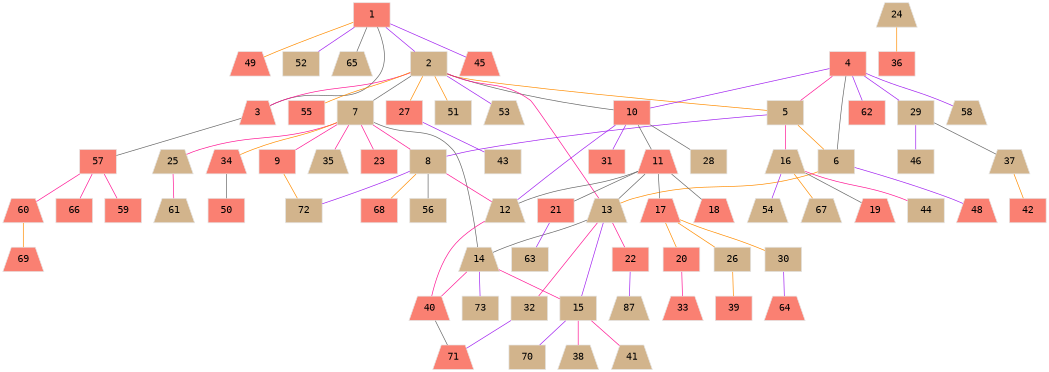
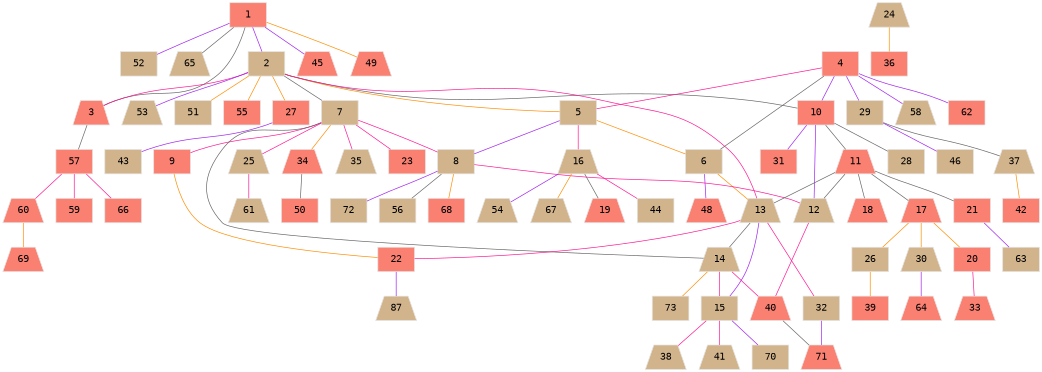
  graph {
    fontname="DejaVu Sans Mono"
    node [color=gray90 fillcolor=tan fontname="DejaVu Sans Mono" shape=box style=filled]
    edge [color=deeppink fontname="DejaVu Sans Mono"]
    1 [fillcolor=salmon]
    2
    3 [fillcolor=salmon shape=trapezium]
    45 [fillcolor=salmon shape=trapezium]
    49 [fillcolor=salmon shape=trapezium]
    52
    65 [shape=trapezium]
    5
    7
    10 [fillcolor=salmon]
    13 [shape=trapezium]
    27 [fillcolor=salmon]
    51
    53 [shape=trapezium]
    55 [fillcolor=salmon]
    57 [fillcolor=salmon]
    6
    8
    16 [shape=trapezium]
    9 [fillcolor=salmon]
    14 [shape=trapezium]
    23 [fillcolor=salmon]
    25 [shape=trapezium]
    34 [fillcolor=salmon shape=trapezium]
    35 [shape=trapezium]
    12 [shape=trapezium]
    11 [fillcolor=salmon shape=trapezium]
    28
    31 [fillcolor=salmon]
    22 [fillcolor=salmon]
    15
    32
    43
    59 [fillcolor=salmon]
    60 [fillcolor=salmon shape=trapezium]
    66 [fillcolor=salmon]
    4 [fillcolor=salmon]
    29
    58 [shape=trapezium]
    62 [fillcolor=salmon]
    48 [fillcolor=salmon shape=trapezium]
    37 [shape=trapezium]
    46
    56
    68 [fillcolor=salmon]
    72
    19 [fillcolor=salmon shape=trapezium]
    44
    54 [shape=trapezium]
    67 [shape=trapezium]
    40 [fillcolor=salmon shape=trapezium]
    73
    61 [shape=trapezium]
    50 [fillcolor=salmon]
    n55 [label=87 shape=trapezium]
    17 [fillcolor=salmon shape=trapezium]
    18 [fillcolor=salmon shape=trapezium]
    21 [fillcolor=salmon]
    20 [fillcolor=salmon]
    26
-   30
+   30 [shape=trapezium]
    63
    71 [fillcolor=salmon shape=trapezium]
    38 [shape=trapezium]
    41 [shape=trapezium]
    70
    24 [shape=trapezium]
    36 [fillcolor=salmon]
    33 [fillcolor=salmon shape=trapezium]
    39 [fillcolor=salmon]
    64 [fillcolor=salmon shape=trapezium]
    42 [fillcolor=salmon]
    69 [fillcolor=salmon shape=trapezium]
    1 -- 2 [color=purple]
    1 -- 3 [color=gray40]
    1 -- 45 [color=purple]
    1 -- 49 [color=darkorange]
    1 -- 52 [color=purple]
    1 -- 65 [color=gray40]
    2 -- 3
    2 -- 5 [color=darkorange]
    2 -- 7 [color=gray40]
    2 -- 10 [color=gray40]
    2 -- 13
    2 -- 27 [color=darkorange]
    2 -- 51 [color=darkorange]
    2 -- 53 [color=purple]
    2 -- 55 [color=darkorange]
    3 -- 57 [color=gray40]
    5 -- 6 [color=darkorange]
    5 -- 8 [color=purple]
    5 -- 16
    7 -- 8
    7 -- 9
    7 -- 14 [color=gray40]
    7 -- 23
    7 -- 25
    7 -- 34 [color=darkorange]
    7 -- 35
    10 -- 12 [color=purple]
    10 -- 11 [color=gray40]
    10 -- 28 [color=gray40]
    10 -- 31 [color=purple]
    13 -- 14 [color=gray40]
    13 -- 22
    13 -- 15 [color=purple]
    13 -- 32
    27 -- 43 [color=purple]
    57 -- 59
    57 -- 60
    57 -- 66
    6 -- 13 [color=darkorange]
    6 -- 48 [color=purple]
    8 -- 12
    8 -- 56 [color=gray40]
    8 -- 68 [color=darkorange]
    8 -- 72 [color=purple]
    16 -- 19 [color=gray40]
    16 -- 44
    16 -- 54 [color=purple]
    16 -- 67 [color=darkorange]
-   9 -- 72 [color=darkorange]
+   9 -- 22 [color=darkorange]
    14 -- 15
    14 -- 40
-   14 -- 73 [color=purple]
+   14 -- 73 [color=darkorange]
    25 -- 61
    34 -- 50 [color=gray40]
    12 -- 40
    11 -- 13 [color=gray40]
    11 -- 12 [color=gray40]
    11 -- 17 [color=gray40]
    11 -- 18 [color=gray40]
    11 -- 21 [color=gray40]
    22 -- n55 [color=purple]
    15 -- 38
    15 -- 41
    15 -- 70 [color=purple]
    32 -- 71 [color=purple]
    60 -- 69 [color=darkorange]
    4 -- 5
    4 -- 10 [color=purple]
    4 -- 6 [color=gray40]
    4 -- 29 [color=purple]
    4 -- 58 [color=purple]
    4 -- 62 [color=purple]
    29 -- 37 [color=gray40]
    29 -- 46 [color=purple]
    37 -- 42 [color=darkorange]
    40 -- 71 [color=gray40]
    17 -- 20 [color=darkorange]
    17 -- 26 [color=darkorange]
    17 -- 30 [color=darkorange]
    21 -- 63 [color=purple]
    20 -- 33
    26 -- 39 [color=darkorange]
    30 -- 64 [color=purple]
    24 -- 36 [color=darkorange]
  }
